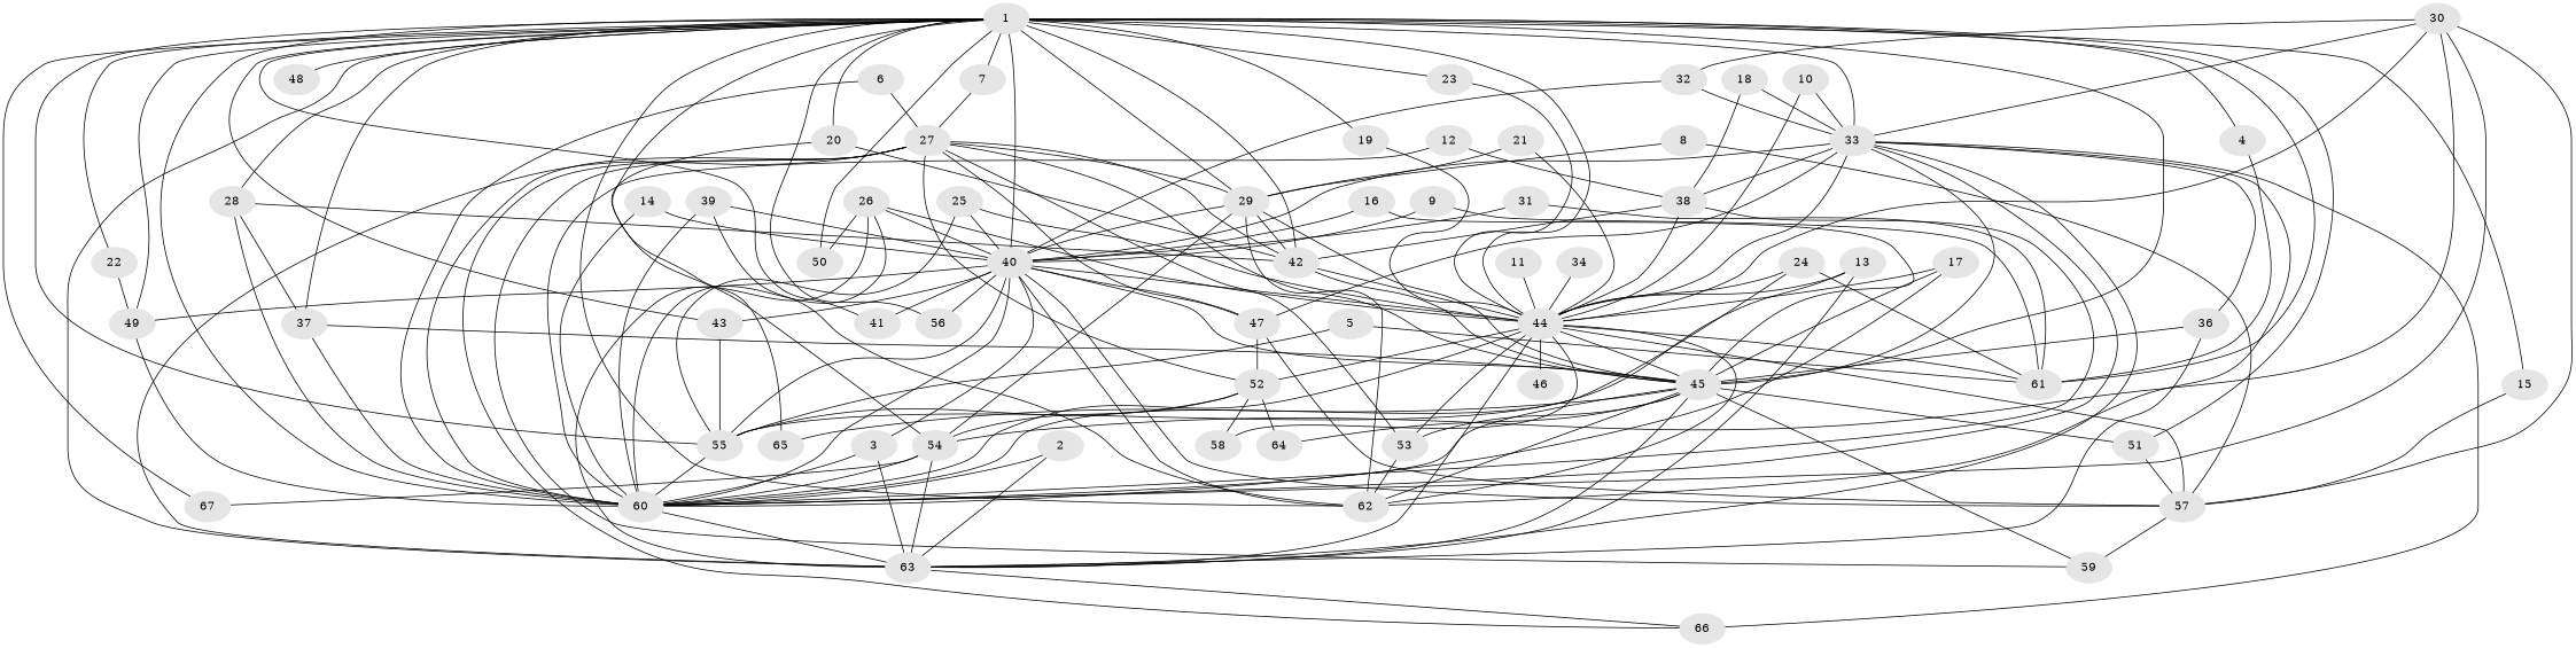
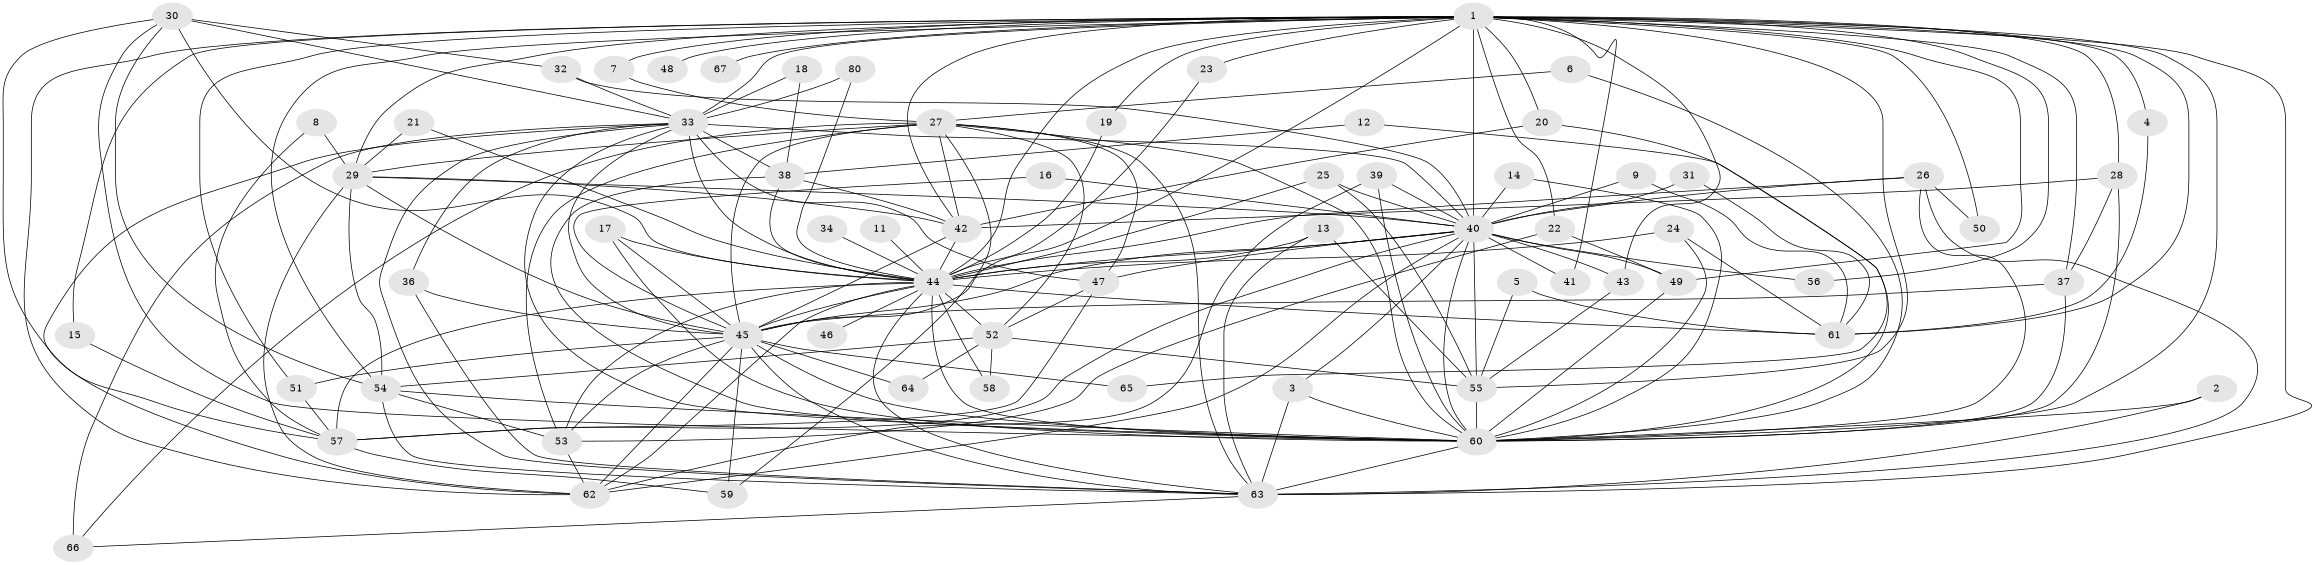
  graph {
    node [color=gray90 style=filled]
    edge [weight=1.0]
    1
    4
    7
    15
    19
    20
    22
    23
    28
    29
    33
    37
    40
    41
    42
    43
    44
    45
    48
    49
    50
    51
    54
    55
    56
    60
    61
    62
    63
    67
    27
    57
    65
    53
    38
    47
    66
    36
    3
    52
    46
    58
    59
    64
    2
    5
    6
    8
    9
-   10
+   10 [label=80]
    11
    12
    13
    14
    16
    17
    18
    21
    24
    25
    26
    30
    32
    31
    34
    39
    1 -- 4
    1 -- 7
    1 -- 15
    1 -- 19
    1 -- 20 [weight=2.0]
    1 -- 22
    1 -- 23
    1 -- 28
    1 -- 29
    1 -- 33 [weight=4.0]
    1 -- 37
    1 -- 40 [weight=5.0]
    1 -- 41
    1 -- 42
    1 -- 43 [weight=2.0]
    1 -- 44 [weight=4.0]
    1 -- 45 [weight=4.0]
    1 -- 48 [weight=2.0]
    1 -- 49
    1 -- 50
    1 -- 51 [weight=2.0]
    1 -- 54
    1 -- 55
    1 -- 56
    1 -- 60 [weight=4.0]
    1 -- 61
    1 -- 62
    1 -- 63 [weight=4.0]
    1 -- 67
    4 -- 61
    7 -- 27
    15 -- 57
    19 -- 44
    20 -- 42
    20 -- 65
    22 -- 49 [weight=2.0]
+   22 -- 53
    23 -- 44
    28 -- 37
    28 -- 42
    28 -- 60
    29 -- 40
    29 -- 42
    29 -- 45
    29 -- 54
    29 -- 62
    33 -- 40
    33 -- 44
    33 -- 45
    33 -- 60
    33 -- 62
    33 -- 63
    33 -- 38
    33 -- 47
    33 -- 66 [weight=2.0]
    33 -- 36
    37 -- 45
    37 -- 60
    40 -- 41
    40 -- 43
    40 -- 44
    40 -- 45
    40 -- 49
    40 -- 55
    40 -- 56
    40 -- 60
    40 -- 62
    40 -- 57
    40 -- 47
    40 -- 3
    42 -- 44
    42 -- 45
    43 -- 55
    44 -- 45
    44 -- 60
    44 -- 61 [weight=2.0]
    44 -- 62
    44 -- 63
    44 -- 57 [weight=2.0]
    44 -- 53
    44 -- 52 [weight=3.0]
    44 -- 46
    44 -- 58
    45 -- 51
    45 -- 60
    45 -- 62
    45 -- 63
    45 -- 65
    45 -- 53
    45 -- 59
    45 -- 64
    49 -- 60 [weight=2.0]
    51 -- 57
    54 -- 60 [weight=2.0]
    54 -- 63
-   54 -- 67
+   54 -- 53
    55 -- 60
    60 -- 63
    63 -- 66
    27 -- 29
    27 -- 42
    27 -- 45
    27 -- 60 [weight=2.0]
    27 -- 63
    27 -- 53
    27 -- 47
    27 -- 66
    27 -- 52
    27 -- 59
    57 -- 59
    53 -- 62
    38 -- 42
    38 -- 44 [weight=2.0]
    38 -- 60
    47 -- 57
    47 -- 52
    36 -- 45
    36 -- 63
    3 -- 60
    3 -- 63
    52 -- 54
    52 -- 55
    52 -- 58
    52 -- 64
    2 -- 60
    2 -- 63
    5 -- 55
    5 -- 61
    6 -- 60
    6 -- 27
    8 -- 29
    8 -- 57
    9 -- 40
    9 -- 61
    10 -- 33
    10 -- 44
    11 -- 44
    12 -- 60
    12 -- 38
    13 -- 44
    13 -- 55
    13 -- 63
    14 -- 40
    14 -- 60
    16 -- 40
    16 -- 45
    17 -- 44
    17 -- 45
    17 -- 60
    18 -- 33
    18 -- 38
    21 -- 29
    21 -- 44
    24 -- 44
    24 -- 60
    24 -- 61
    25 -- 40
    25 -- 44
    25 -- 55
    26 -- 40
    26 -- 44 [weight=2.0]
    26 -- 50
    26 -- 60
    26 -- 63
    30 -- 33
    30 -- 44
    30 -- 54
    30 -- 60
    30 -- 57
    30 -- 32
    32 -- 33
    32 -- 40
    31 -- 40
    31 -- 61
    34 -- 44
    39 -- 40
    39 -- 60
    39 -- 62
  }
